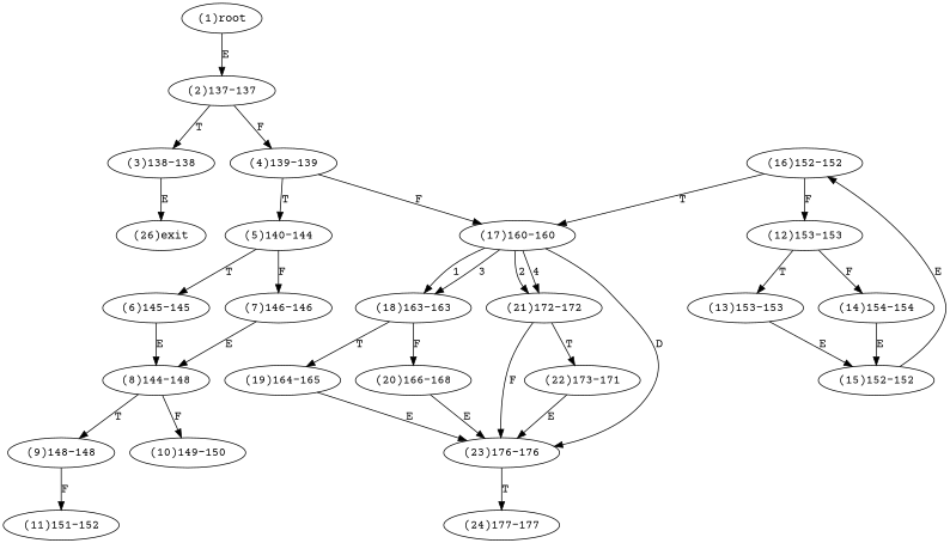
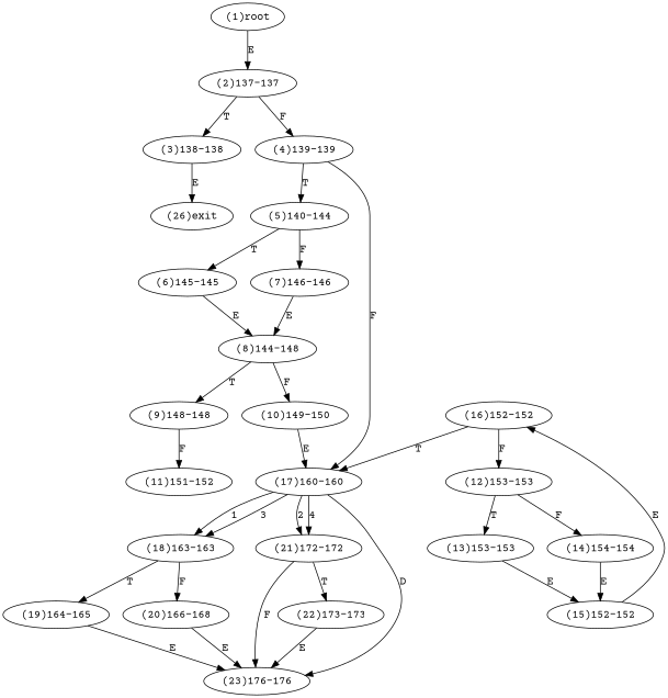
  digraph {
    fontname="Courier Prime"
    node [fontname="Courier Prime"]
    edge [fontname="Courier Prime"]
    n1 [label="(1)root"]
    n2 [label="(2)137-137"]
    n3 [label="(3)138-138"]
    n4 [label="(4)139-139"]
    n5 [label="(26)exit"]
    n6 [label="(5)140-144"]
    n7 [label="(17)160-160"]
    n8 [label="(6)145-145"]
    n9 [label="(7)146-146"]
    n10 [label="(18)163-163"]
    n11 [label="(21)172-172"]
    n12 [label="(23)176-176"]
    n13 [label="(8)144-148"]
    n14 [label="(9)148-148"]
    n15 [label="(10)149-150"]
    n16 [label="(11)151-152"]
    n17 [label="(16)152-152"]
    n18 [label="(12)153-153"]
    n19 [label="(13)153-153"]
    n20 [label="(14)154-154"]
    n21 [label="(15)152-152"]
    n22 [label="(19)164-165"]
    n23 [label="(20)166-168"]
-   n24 [label="(22)173-171"]
-   n25 [label="(24)177-177"]
+   n24 [label="(22)173-173"]
    n1 -> n2 [label=E]
    n2 -> n3 [label=T]
    n2 -> n4 [label=F]
    n3 -> n5 [label=E]
    n4 -> n6 [label=T]
    n4 -> n7 [label=F]
    n6 -> n8 [label=T]
    n6 -> n9 [label=F]
    n7 -> n10 [label=1]
    n7 -> n10 [label=3]
    n7 -> n11 [label=2]
    n7 -> n11 [label=4]
    n7 -> n12 [label=D]
    n8 -> n13 [label=E]
    n9 -> n13 [label=E]
    n10 -> n22 [label=T]
    n10 -> n23 [label=F]
    n11 -> n12 [label=F]
    n11 -> n24 [label=T]
-   n12 -> n25 [label=T]
    n13 -> n14 [label=T]
    n13 -> n15 [label=F]
    n14 -> n16 [label=F]
+   n15 -> n7 [label=E]
    n17 -> n7 [label=T]
    n17 -> n18 [label=F]
    n18 -> n19 [label=T]
    n18 -> n20 [label=F]
    n19 -> n21 [label=E]
    n20 -> n21 [label=E]
    n21 -> n17 [label=E]
    n22 -> n12 [label=E]
    n23 -> n12 [label=E]
    n24 -> n12 [label=E]
  }
